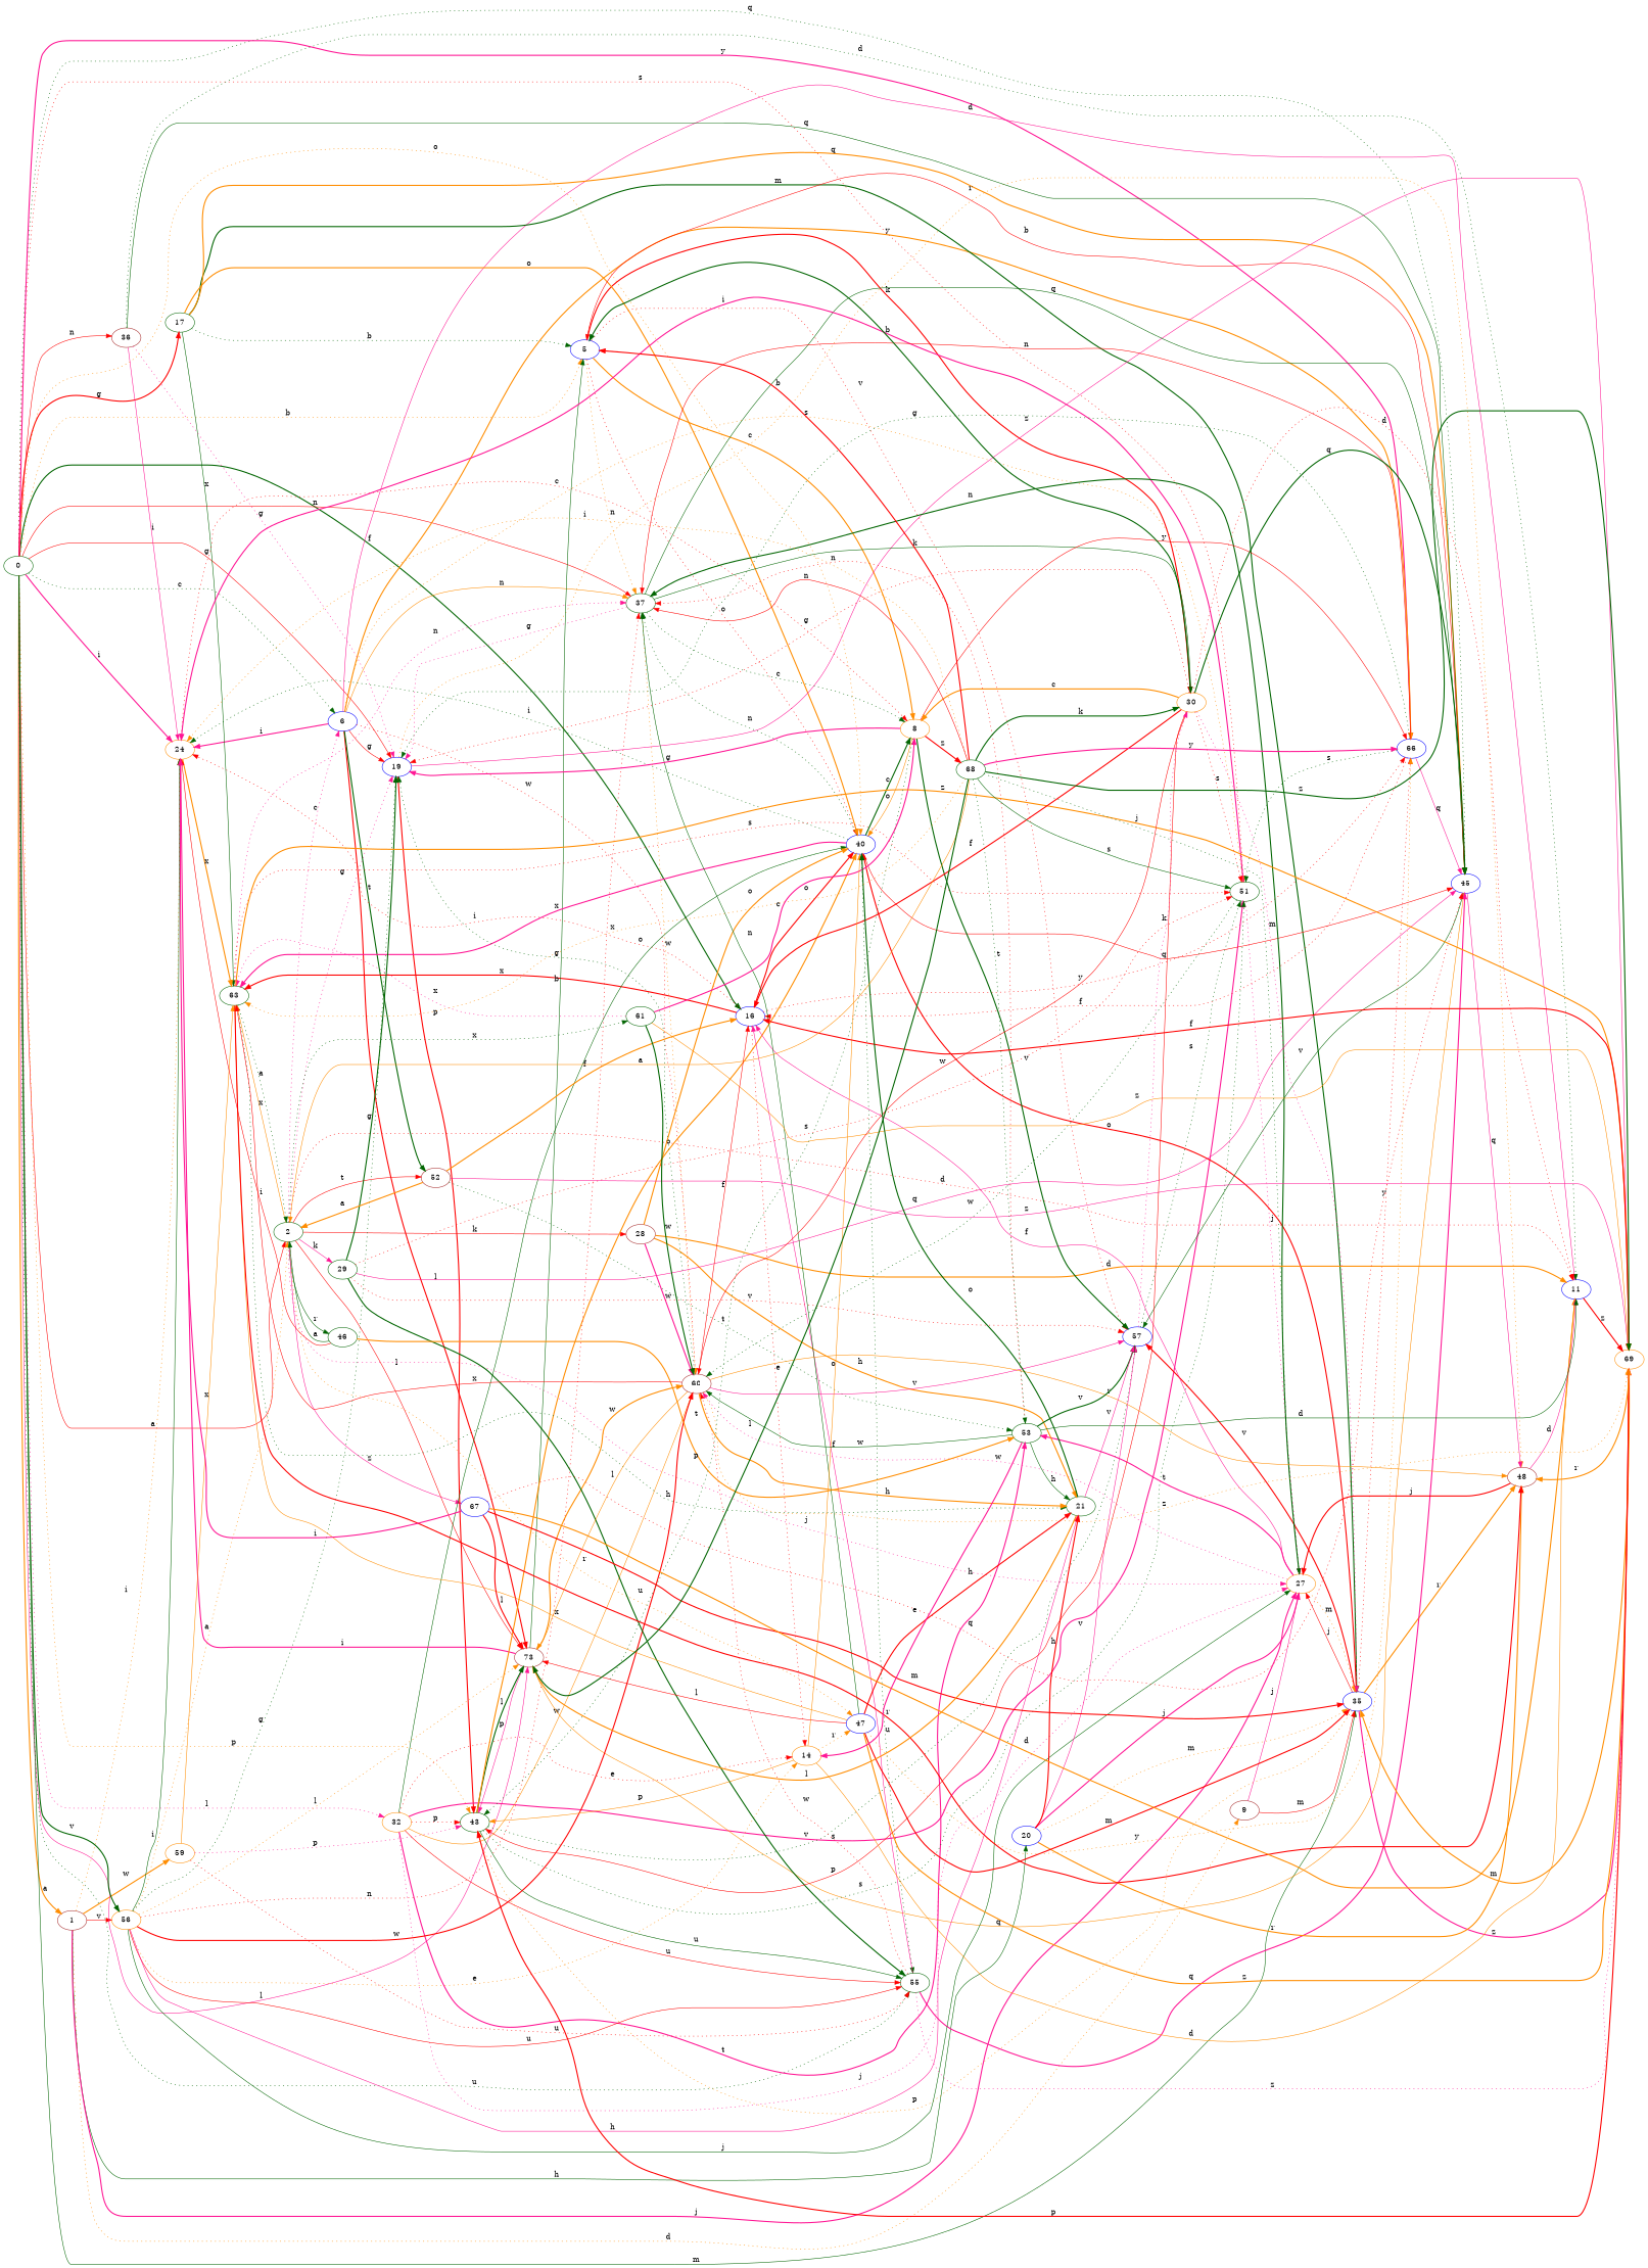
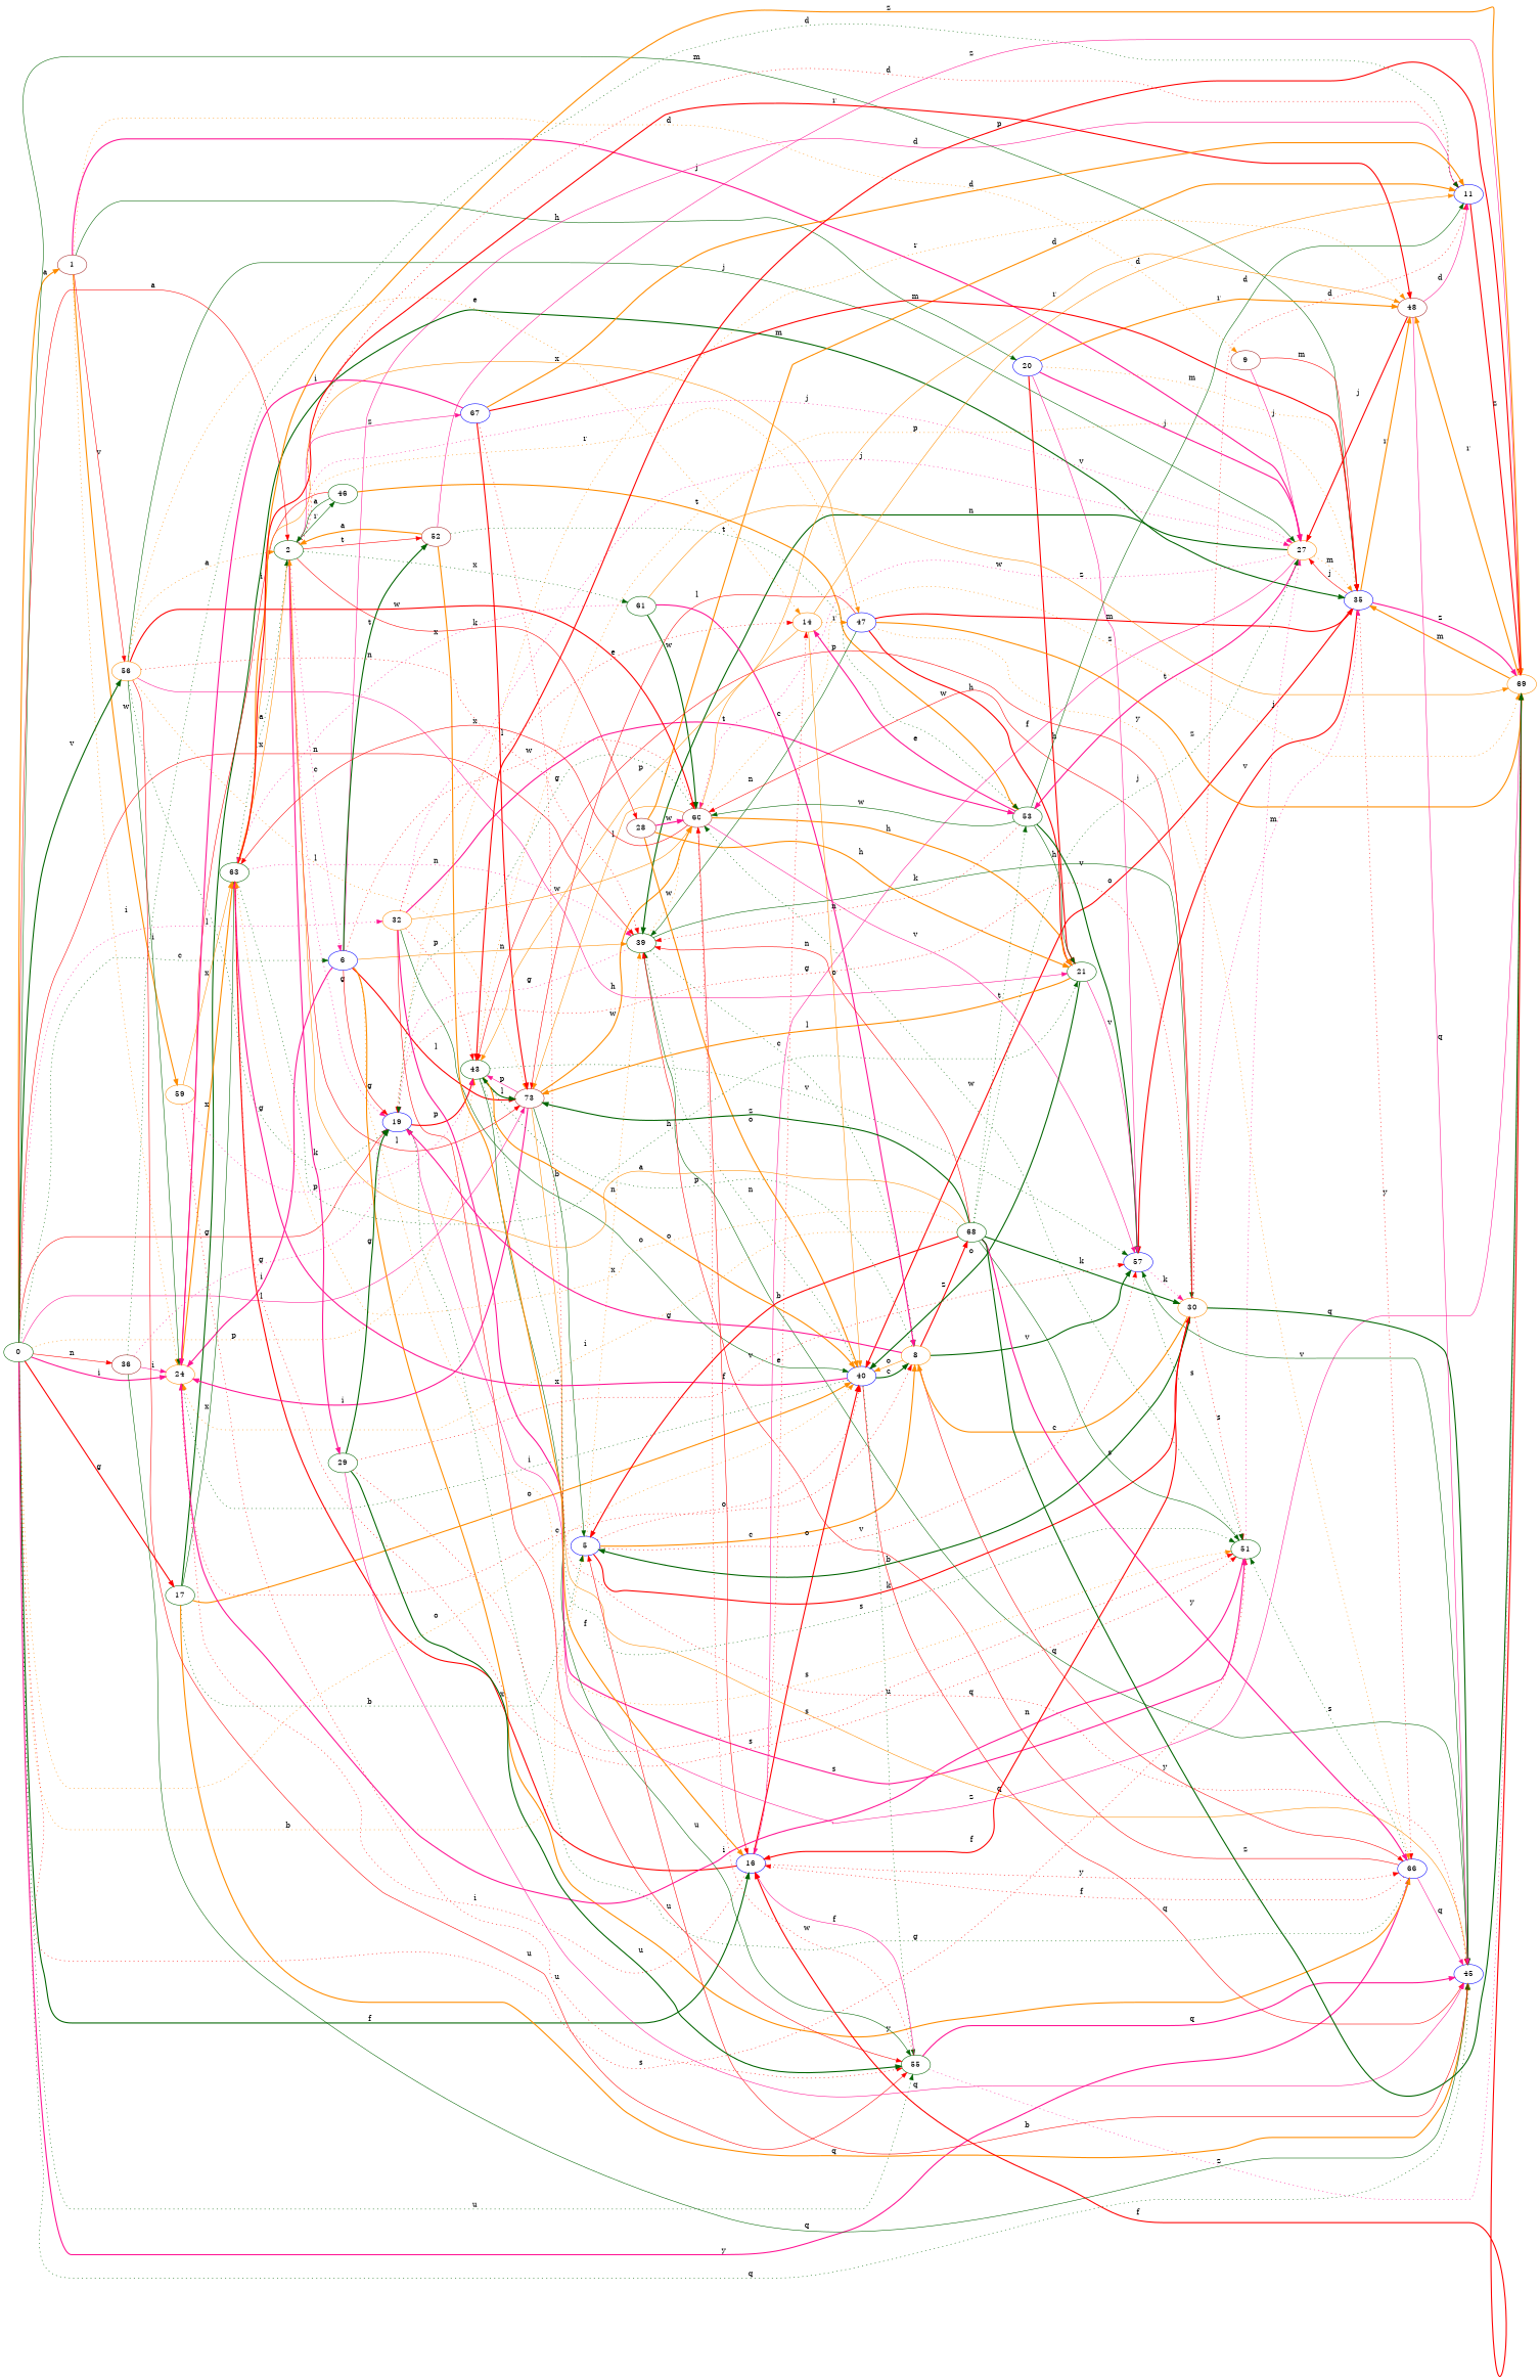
  strict digraph {
    rankdir=LR
    node [color=darkgreen]
    edge [color=red style=dotted]
    1 [color=brown]
    0
    2
    5 [color=blue]
    6 [color=blue]
    16 [color=blue]
    17
    19 [color=blue]
    24 [color=darkorange]
    32 [color=darkorange]
    n11 [color=brown label=73]
    35 [color=blue]
    36 [color=brown]
-   37
+   37 [label=39]
    40 [color=blue]
    43
    45 [color=blue]
    51
    55
    56 [color=darkorange]
    66 [color=blue]
    9 [color=brown]
    20 [color=blue]
    27 [color=darkorange]
    59 [color=darkorange]
    11 [color=blue]
    28 [color=brown]
    29
    46
    47 [color=blue]
    52 [color=brown]
    61
    63
    67 [color=blue]
    8 [color=darkorange]
    30 [color=darkorange]
    57 [color=blue]
    60 [color=brown]
    14 [color=darkorange]
    69 [color=darkorange]
    48 [color=brown]
    53
    21
    68
    1 -> 24 [color=darkorange label=i]
    1 -> 56 [label=v style=solid]
    1 -> 9 [color=darkorange label=d]
    1 -> 20 [color=darkgreen label=h style=solid]
    1 -> 27 [color=deeppink label=j style=bold]
    1 -> 59 [color=darkorange label=w style=bold]
    0 -> 1 [color=darkorange label=a style=bold]
    0 -> 2 [label=a style=solid]
    0 -> 5 [color=darkorange label=b]
    0 -> 6 [color=darkgreen label=c]
    0 -> 16 [color=darkgreen label=f style=bold]
    0 -> 17 [label=g style=bold]
    0 -> 19 [label=g style=solid]
    0 -> 24 [color=deeppink label=i style=bold]
    0 -> 32 [color=deeppink label=l]
    0 -> n11 [color=deeppink label=l style=solid]
    0 -> 35 [color=darkgreen label=m style=solid]
    0 -> 36 [label=n style=solid]
    0 -> 37 [label=n style=solid]
    0 -> 40 [color=darkorange label=o]
    0 -> 43 [color=darkorange label=p]
    0 -> 45 [color=darkgreen label=q]
    0 -> 51 [label=s]
    0 -> 55 [color=darkgreen label=u]
    0 -> 56 [color=darkgreen label=v style=bold]
    0 -> 66 [color=deeppink label=y style=bold]
    2 -> 6 [color=deeppink label=c]
    2 -> 19 [color=deeppink label=g]
    2 -> n11 [label=l style=solid]
    2 -> 27 [color=deeppink label=j]
    2 -> 11 [label=d]
    2 -> 28 [label=k style=solid]
-   2 -> 29 [color=deeppink label=k style=solid]
+   2 -> 29 [color=deeppink label=k style=bold]
    2 -> 46 [color=darkgreen label=r style=solid]
    2 -> 47 [color=darkorange label=r]
    2 -> 52 [label=t style=solid]
    2 -> 61 [color=darkgreen label=x]
    2 -> 63 [color=darkorange label=x style=solid]
    2 -> 67 [color=deeppink label=z style=solid]
    5 -> 37 [color=darkorange label=n]
    5 -> 40 [label=o]
    5 -> 8 [color=darkorange label=c style=bold]
    5 -> 30 [label=k style=bold]
    5 -> 57 [label=v]
    6 -> 19 [label=g style=solid]
    6 -> 24 [color=deeppink label=i style=bold]
    6 -> n11 [label=l style=bold]
    6 -> 37 [color=darkorange label=n style=solid]
    6 -> 51 [color=darkorange label=s]
    6 -> 66 [color=darkorange label=y style=bold]
    6 -> 11 [color=deeppink label=d style=solid]
    6 -> 52 [color=darkgreen label=t style=bold]
    6 -> 60 [label=w]
    16 -> 24 [label=i]
    16 -> 40 [label=o style=bold]
    16 -> 66 [label=y]
    16 -> 63 [label=x style=bold]
    16 -> 14 [label=e]
    17 -> 5 [color=darkgreen label=b]
    17 -> 35 [color=darkgreen label=m style=bold]
    17 -> 40 [color=darkorange label=o style=bold]
    17 -> 45 [color=darkorange label=q style=bold]
    17 -> 63 [color=darkgreen label=x style=solid]
    19 -> 43 [label=p style=bold]
    19 -> 69 [color=deeppink label=z style=solid]
    19 -> 48 [color=darkorange label=r]
    24 -> 63 [color=darkorange label=x style=bold]
    24 -> 8 [label=c]
    32 -> 40 [color=darkgreen label=o style=solid]
    32 -> 43 [label=p]
    32 -> 51 [color=deeppink label=s style=bold]
    32 -> 55 [label=u style=solid]
    32 -> 27 [color=deeppink label=j]
    32 -> 60 [color=darkorange label=w style=solid]
    32 -> 14 [label=e]
    32 -> 53 [color=deeppink label=t style=bold]
    n11 -> 5 [color=darkgreen label=b style=solid]
    n11 -> 24 [color=deeppink label=i style=bold]
    n11 -> 43 [color=deeppink label=p style=solid]
    n11 -> 45 [color=darkorange label=q style=solid]
    n11 -> 60 [color=darkorange label=w style=bold]
    35 -> 40 [label=o style=bold]
    35 -> 43 [color=darkorange label=p]
    35 -> 66 [label=y]
    35 -> 27 [label=j style=solid]
    35 -> 57 [label=v style=bold]
    35 -> 69 [color=deeppink label=z style=bold]
    35 -> 48 [color=darkorange label=r style=bold]
    36 -> 19 [color=deeppink label=g]
    36 -> 24 [color=deeppink label=i style=solid]
    36 -> 45 [color=darkgreen label=q style=solid]
    36 -> 11 [color=darkgreen label=d]
    37 -> 19 [color=deeppink label=g]
    37 -> 45 [color=darkgreen label=q style=solid]
    37 -> 8 [color=darkgreen label=c]
    37 -> 30 [color=darkgreen label=k style=solid]
    37 -> 60 [color=darkorange label=w]
    40 -> 24 [color=darkgreen label=i]
    40 -> 37 [color=darkgreen label=n]
    40 -> 45 [label=q style=solid]
    40 -> 55 [color=darkgreen label=u]
    40 -> 63 [color=deeppink label=x style=bold]
    40 -> 8 [color=darkgreen label=c style=bold]
    43 -> n11 [color=darkgreen label=l style=bold]
    43 -> 40 [color=darkorange label=o style=bold]
    43 -> 51 [color=darkgreen label=s]
    43 -> 55 [color=darkgreen label=u style=solid]
    43 -> 57 [color=darkgreen label=v]
    45 -> 5 [label=b style=solid]
    45 -> 57 [color=darkgreen label=v style=solid]
    51 -> 24 [color=deeppink label=i style=bold]
    51 -> 27 [color=deeppink label=j]
    51 -> 60 [color=darkgreen label=w]
    55 -> 16 [color=deeppink label=f style=solid]
    55 -> 45 [color=deeppink label=q style=bold]
    55 -> 60 [label=w]
    55 -> 69 [color=deeppink label=z]
    56 -> 2 [color=darkorange label=a]
    56 -> 19 [color=darkgreen label=g]
    56 -> 24 [color=darkgreen label=i style=solid]
    56 -> n11 [color=darkorange label=l]
    56 -> 37 [label=n]
    56 -> 55 [label=u style=solid]
    56 -> 27 [color=darkgreen label=j style=solid]
    56 -> 60 [label=w style=bold]
    56 -> 14 [color=darkorange label=e]
    56 -> 21 [color=deeppink label=h style=solid]
    66 -> 16 [label=f]
    66 -> 19 [color=darkgreen label=g]
    66 -> 37 [label=n style=solid]
    66 -> 45 [color=deeppink label=q style=solid]
    66 -> 51 [color=darkgreen label=s]
    9 -> 35 [label=m style=solid]
    9 -> 27 [color=deeppink label=j style=solid]
    20 -> 35 [color=darkorange label=m]
    20 -> 27 [color=deeppink label=j style=bold]
    20 -> 57 [color=deeppink label=v style=solid]
    20 -> 48 [color=darkorange label=r style=bold]
    20 -> 21 [label=h style=bold]
    27 -> 16 [color=deeppink label=f style=solid]
    27 -> 35 [color=darkorange label=m]
    27 -> 37 [color=darkgreen label=n style=bold]
    27 -> 60 [color=deeppink label=w]
    27 -> 53 [color=deeppink label=t style=bold]
    59 -> 43 [color=deeppink label=p]
    59 -> 55 [label=u]
    59 -> 63 [color=darkorange label=x style=solid]
    11 -> 69 [label=z style=bold]
    28 -> 40 [color=darkorange label=o style=bold]
    28 -> 11 [color=darkorange label=d style=bold]
    28 -> 60 [color=deeppink label=w style=bold]
    28 -> 21 [color=darkorange label=h style=bold]
    29 -> 19 [color=darkgreen label=g style=bold]
    29 -> 45 [color=deeppink label=q style=solid]
    29 -> 51 [label=s]
    29 -> 55 [color=darkgreen label=u style=bold]
    29 -> 57 [label=v]
    46 -> 2 [color=darkgreen label=a style=solid]
    46 -> 24 [label=i style=solid]
    46 -> 53 [color=darkorange label=t style=bold]
    47 -> n11 [label=l style=solid]
    47 -> 35 [label=m style=bold]
    47 -> 37 [color=darkgreen label=n style=solid]
    47 -> 66 [color=darkorange label=y]
    47 -> 63 [color=darkorange label=x style=solid]
    47 -> 69 [color=darkorange label=z style=bold]
    47 -> 21 [label=h style=bold]
    52 -> 2 [color=darkorange label=a style=bold]
    52 -> 16 [color=darkorange label=f style=bold]
    52 -> 69 [color=deeppink label=z style=solid]
    52 -> 53 [color=darkgreen label=t]
    61 -> 63 [color=deeppink label=x]
    61 -> 8 [color=deeppink label=c style=bold]
    61 -> 60 [color=darkgreen label=w style=bold]
    61 -> 69 [color=darkorange label=z style=solid]
    63 -> 2 [color=darkgreen label=a]
    63 -> 37 [color=deeppink label=n]
    63 -> 51 [label=s]
    63 -> 69 [color=darkorange label=z style=bold]
    63 -> 48 [label=r style=bold]
    63 -> 21 [color=darkgreen label=h]
    67 -> 24 [color=deeppink label=i style=bold]
    67 -> n11 [label=l style=bold]
    67 -> 35 [label=m style=bold]
    67 -> 45 [label=q]
    67 -> 11 [color=darkorange label=d style=bold]
    8 -> 19 [color=deeppink label=g style=bold]
    8 -> 40 [color=darkorange label=o style=solid]
    8 -> 43 [color=darkgreen label=p]
    8 -> 66 [label=y style=solid]
    8 -> 57 [color=darkgreen label=v style=bold]
    8 -> 68 [label=z style=bold]
    30 -> 5 [color=darkgreen label=b style=bold]
    30 -> 16 [label=f style=bold]
    30 -> 19 [label=g]
    30 -> 35 [color=deeppink label=m]
    30 -> 43 [label=p style=solid]
    30 -> 45 [color=darkgreen label=q style=bold]
    30 -> 51 [label=s]
    30 -> 11 [label=d]
    30 -> 8 [color=darkorange label=c style=bold]
    30 -> 60 [label=w style=solid]
    57 -> 51 [color=darkgreen label=s]
    57 -> 30 [color=deeppink label=k]
    60 -> 16 [label=f style=solid]
    60 -> 19 [color=darkgreen label=g]
    60 -> n11 [color=darkorange label=l style=solid]
    60 -> 63 [label=x style=solid]
    60 -> 57 [color=deeppink label=v style=solid]
    60 -> 69 [color=darkorange label=z]
    60 -> 48 [color=darkorange label=r style=solid]
    60 -> 21 [color=darkorange label=h style=bold]
    14 -> 40 [color=darkorange label=o style=solid]
    14 -> 43 [color=darkorange label=p style=solid]
    14 -> 11 [color=darkorange label=d style=solid]
    14 -> 47 [color=darkorange label=r]
    69 -> 16 [label=f style=bold]
    69 -> 35 [color=darkorange label=m style=bold]
    69 -> 43 [label=p style=bold]
    69 -> 48 [color=darkorange label=r style=bold]
-   45 -> 48 [color=deeppink label=q style=solid]
+   48 -> 45 [color=deeppink label=q style=solid]
    48 -> 27 [label=j style=bold]
    48 -> 11 [color=deeppink label=d style=solid]
    53 -> 37 [label=n]
    53 -> 11 [color=darkgreen label=d style=solid]
    53 -> 57 [color=darkgreen label=v style=bold]
    53 -> 60 [color=darkgreen label=w style=solid]
    53 -> 14 [color=deeppink label=e style=bold]
    53 -> 21 [color=darkgreen label=h style=solid]
    21 -> n11 [color=darkorange label=l style=bold]
    21 -> 40 [color=darkgreen label=o style=bold]
    21 -> 57 [color=deeppink label=v style=solid]
    68 -> 2 [color=darkorange label=a style=solid]
    68 -> 5 [label=b style=bold]
    68 -> 24 [color=darkorange label=i]
-   68 -> n11 [color=darkgreen label=l style=bold]
+   68 -> n11 [color=darkgreen label=z style=bold]
    68 -> 37 [label=n style=solid]
    68 -> 51 [color=darkgreen label=s style=solid]
    68 -> 66 [color=deeppink label=y style=bold]
    68 -> 27 [color=darkgreen label=j]
    68 -> 63 [color=darkorange label=x]
    68 -> 30 [color=darkgreen label=k style=bold]
    68 -> 69 [color=darkgreen label=z style=bold]
    68 -> 53 [color=darkgreen label=t]
  }
